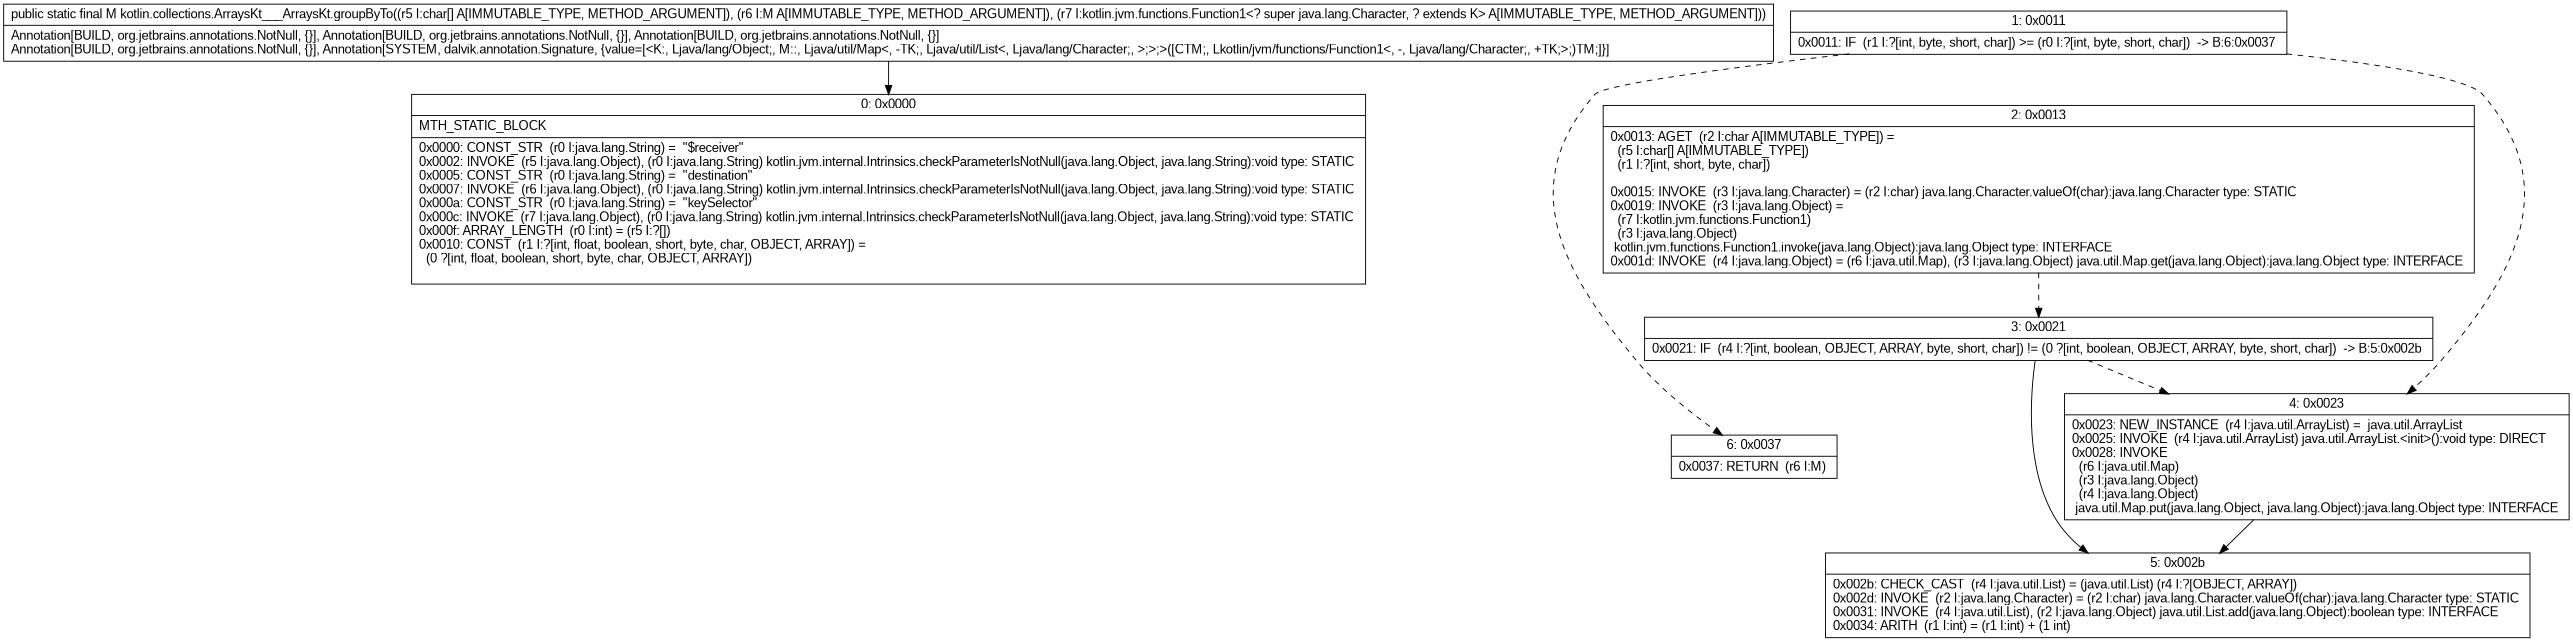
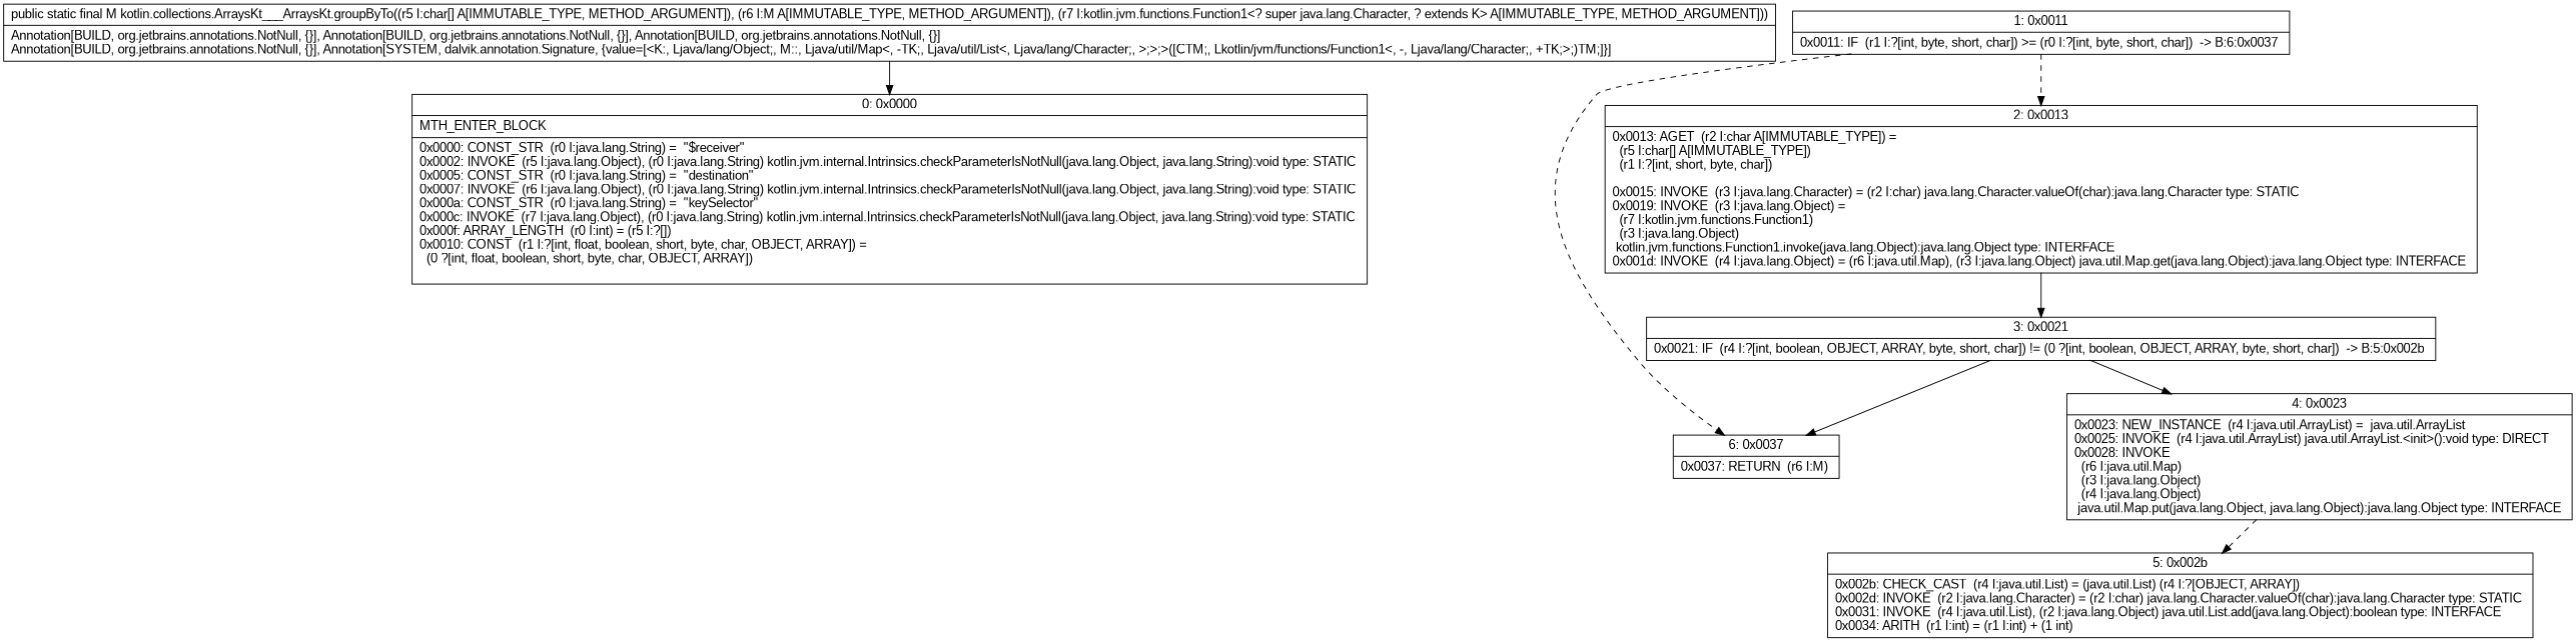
  digraph {
    fontname="Liberation Sans"
    node [fontname="Liberation Sans" shape=record]
    edge [fontname="Liberation Sans"]
-   n1 [label="{0\:\ 0x0000|MTH_STATIC_BLOCK\l|0x0000: CONST_STR  (r0 I:java.lang.String) =  \"$receiver\" \l0x0002: INVOKE  (r5 I:java.lang.Object), (r0 I:java.lang.String) kotlin.jvm.internal.Intrinsics.checkParameterIsNotNull(java.lang.Object, java.lang.String):void type: STATIC \l0x0005: CONST_STR  (r0 I:java.lang.String) =  \"destination\" \l0x0007: INVOKE  (r6 I:java.lang.Object), (r0 I:java.lang.String) kotlin.jvm.internal.Intrinsics.checkParameterIsNotNull(java.lang.Object, java.lang.String):void type: STATIC \l0x000a: CONST_STR  (r0 I:java.lang.String) =  \"keySelector\" \l0x000c: INVOKE  (r7 I:java.lang.Object), (r0 I:java.lang.String) kotlin.jvm.internal.Intrinsics.checkParameterIsNotNull(java.lang.Object, java.lang.String):void type: STATIC \l0x000f: ARRAY_LENGTH  (r0 I:int) = (r5 I:?[]) \l0x0010: CONST  (r1 I:?[int, float, boolean, short, byte, char, OBJECT, ARRAY]) = \l  (0 ?[int, float, boolean, short, byte, char, OBJECT, ARRAY])\l \l}"]
+   n1 [label="{0\:\ 0x0000|MTH_ENTER_BLOCK\l|0x0000: CONST_STR  (r0 I:java.lang.String) =  \"$receiver\" \l0x0002: INVOKE  (r5 I:java.lang.Object), (r0 I:java.lang.String) kotlin.jvm.internal.Intrinsics.checkParameterIsNotNull(java.lang.Object, java.lang.String):void type: STATIC \l0x0005: CONST_STR  (r0 I:java.lang.String) =  \"destination\" \l0x0007: INVOKE  (r6 I:java.lang.Object), (r0 I:java.lang.String) kotlin.jvm.internal.Intrinsics.checkParameterIsNotNull(java.lang.Object, java.lang.String):void type: STATIC \l0x000a: CONST_STR  (r0 I:java.lang.String) =  \"keySelector\" \l0x000c: INVOKE  (r7 I:java.lang.Object), (r0 I:java.lang.String) kotlin.jvm.internal.Intrinsics.checkParameterIsNotNull(java.lang.Object, java.lang.String):void type: STATIC \l0x000f: ARRAY_LENGTH  (r0 I:int) = (r5 I:?[]) \l0x0010: CONST  (r1 I:?[int, float, boolean, short, byte, char, OBJECT, ARRAY]) = \l  (0 ?[int, float, boolean, short, byte, char, OBJECT, ARRAY])\l \l}"]
    n2 [label="{1\:\ 0x0011|0x0011: IF  (r1 I:?[int, byte, short, char]) \>= (r0 I:?[int, byte, short, char])  \-\> B:6:0x0037 \l}"]
    n3 [label="{2\:\ 0x0013|0x0013: AGET  (r2 I:char A[IMMUTABLE_TYPE]) = \l  (r5 I:char[] A[IMMUTABLE_TYPE])\l  (r1 I:?[int, short, byte, char])\l \l0x0015: INVOKE  (r3 I:java.lang.Character) = (r2 I:char) java.lang.Character.valueOf(char):java.lang.Character type: STATIC \l0x0019: INVOKE  (r3 I:java.lang.Object) = \l  (r7 I:kotlin.jvm.functions.Function1)\l  (r3 I:java.lang.Object)\l kotlin.jvm.functions.Function1.invoke(java.lang.Object):java.lang.Object type: INTERFACE \l0x001d: INVOKE  (r4 I:java.lang.Object) = (r6 I:java.util.Map), (r3 I:java.lang.Object) java.util.Map.get(java.lang.Object):java.lang.Object type: INTERFACE \l}"]
    n4 [label="{6\:\ 0x0037|0x0037: RETURN  (r6 I:M) \l}"]
    n5 [label="{3\:\ 0x0021|0x0021: IF  (r4 I:?[int, boolean, OBJECT, ARRAY, byte, short, char]) != (0 ?[int, boolean, OBJECT, ARRAY, byte, short, char])  \-\> B:5:0x002b \l}"]
    n6 [label="{4\:\ 0x0023|0x0023: NEW_INSTANCE  (r4 I:java.util.ArrayList) =  java.util.ArrayList \l0x0025: INVOKE  (r4 I:java.util.ArrayList) java.util.ArrayList.\<init\>():void type: DIRECT \l0x0028: INVOKE  \l  (r6 I:java.util.Map)\l  (r3 I:java.lang.Object)\l  (r4 I:java.lang.Object)\l java.util.Map.put(java.lang.Object, java.lang.Object):java.lang.Object type: INTERFACE \l}"]
    n7 [label="{5\:\ 0x002b|0x002b: CHECK_CAST  (r4 I:java.util.List) = (java.util.List) (r4 I:?[OBJECT, ARRAY]) \l0x002d: INVOKE  (r2 I:java.lang.Character) = (r2 I:char) java.lang.Character.valueOf(char):java.lang.Character type: STATIC \l0x0031: INVOKE  (r4 I:java.util.List), (r2 I:java.lang.Object) java.util.List.add(java.lang.Object):boolean type: INTERFACE \l0x0034: ARITH  (r1 I:int) = (r1 I:int) + (1 int) \l}"]
    n8 [label="{public static final M kotlin.collections.ArraysKt___ArraysKt.groupByTo((r5 I:char[] A[IMMUTABLE_TYPE, METHOD_ARGUMENT]), (r6 I:M A[IMMUTABLE_TYPE, METHOD_ARGUMENT]), (r7 I:kotlin.jvm.functions.Function1\<? super java.lang.Character, ? extends K\> A[IMMUTABLE_TYPE, METHOD_ARGUMENT]))  | Annotation[BUILD, org.jetbrains.annotations.NotNull, \{\}], Annotation[BUILD, org.jetbrains.annotations.NotNull, \{\}], Annotation[BUILD, org.jetbrains.annotations.NotNull, \{\}]\lAnnotation[BUILD, org.jetbrains.annotations.NotNull, \{\}], Annotation[SYSTEM, dalvik.annotation.Signature, \{value=[\<K:, Ljava\/lang\/Object;, M::, Ljava\/util\/Map\<, \-TK;, Ljava\/util\/List\<, Ljava\/lang\/Character;, \>;\>;\>([CTM;, Lkotlin\/jvm\/functions\/Function1\<, \-, Ljava\/lang\/Character;, +TK;\>;)TM;]\}]\l}"]
-   n2 -> n6 [style=dashed]
+   n2 -> n3 [style=dashed]
    n2 -> n4 [style=dashed]
-   n3 -> n5 [style=dashed]
-   n5 -> n6 [style=dashed]
-   n5 -> n7
-   n6 -> n7
+   n3 -> n5
+   n5 -> n6 [style=solid]
+   n5 -> n4
+   n6 -> n7 [style=dashed]
    n8 -> n1
  }
